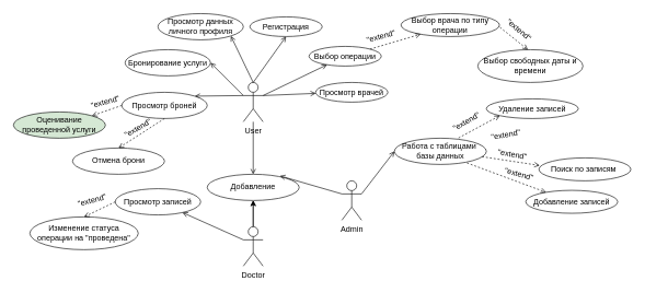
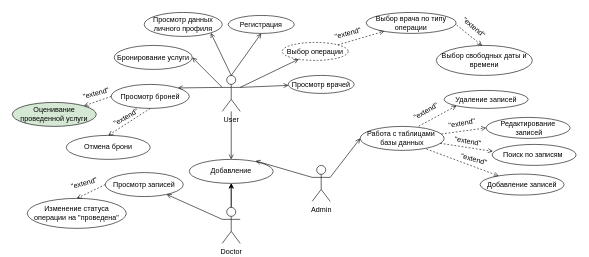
  <mxCell id="0" />
  <mxCell id="1" parent="0" />
  <mxCell id="2" value="User" style="shape=umlActor;verticalLabelPosition=bottom;verticalAlign=top;html=1;outlineConnect=0;" vertex="1" parent="1"><mxGeometry x="370" y="125" width="30" height="60" as="geometry" /></mxCell>
  <mxCell id="3" value="" style="endArrow=open;html=1;rounded=0;endFill=0;entryX=0.5;entryY=1;entryDx=0;entryDy=0;exitX=0.5;exitY=0;exitDx=0;exitDy=0;exitPerimeter=0;" edge="1" parent="1" source="2" target="4"><mxGeometry width="50" height="50" relative="1" as="geometry"><mxPoint x="390" y="115" as="sourcePoint" /><mxPoint x="410" y="65" as="targetPoint" /></mxGeometry></mxCell>
  <mxCell id="4" value="Регистрация" style="ellipse;whiteSpace=wrap;html=1;" vertex="1" parent="1"><mxGeometry x="380" y="25" width="110" height="30" as="geometry" /></mxCell>
  <mxCell id="5" value="" style="endArrow=open;html=1;rounded=0;exitX=0.5;exitY=0;exitDx=0;exitDy=0;exitPerimeter=0;entryX=1;entryY=1;entryDx=0;entryDy=0;endFill=0;" edge="1" parent="1" source="2" target="6"><mxGeometry width="50" height="50" relative="1" as="geometry"><mxPoint x="370" y="115" as="sourcePoint" /><mxPoint x="350" y="65" as="targetPoint" /></mxGeometry></mxCell>
  <mxCell id="6" value="Просмотр данных личного профиля" style="ellipse;whiteSpace=wrap;html=1;" vertex="1" parent="1"><mxGeometry x="240" y="20" width="130" height="40" as="geometry" /></mxCell>
  <mxCell id="7" value="" style="endArrow=open;html=1;rounded=0;entryX=1;entryY=0.5;entryDx=0;entryDy=0;exitX=0;exitY=0.333;exitDx=0;exitDy=0;exitPerimeter=0;endFill=0;" edge="1" parent="1" source="2" target="8"><mxGeometry width="50" height="50" relative="1" as="geometry"><mxPoint x="360" y="125" as="sourcePoint" /><mxPoint x="320" y="105" as="targetPoint" /></mxGeometry></mxCell>
  <mxCell id="8" value="Бронирование услуги" style="ellipse;whiteSpace=wrap;html=1;" vertex="1" parent="1"><mxGeometry x="190" y="75" width="130" height="40" as="geometry" /></mxCell>
  <mxCell id="9" value="" style="endArrow=open;html=1;rounded=0;endFill=0;exitX=1;exitY=0.333;exitDx=0;exitDy=0;exitPerimeter=0;" edge="1" parent="1" source="2" target="10"><mxGeometry width="50" height="50" relative="1" as="geometry"><mxPoint x="400" y="125" as="sourcePoint" /><mxPoint x="460" y="85" as="targetPoint" /></mxGeometry></mxCell>
- <mxCell id="10" value="Выбор операции" style="ellipse;whiteSpace=wrap;html=1;" vertex="1" parent="1"><mxGeometry x="470" y="70" width="110" height="30" as="geometry" /></mxCell>
+ <mxCell id="10" value="Выбор операции" style="ellipse;whiteSpace=wrap;html=1;dashed=1;" vertex="1" parent="1"><mxGeometry x="470" y="70" width="110" height="30" as="geometry" /></mxCell>
  <mxCell id="11" value="" style="endArrow=open;html=1;rounded=0;entryX=1;entryY=0;entryDx=0;entryDy=0;exitX=0;exitY=0.333;exitDx=0;exitDy=0;exitPerimeter=0;endFill=0;" edge="1" parent="1" source="2" target="12"><mxGeometry width="50" height="50" relative="1" as="geometry"><mxPoint x="370" y="150" as="sourcePoint" /><mxPoint x="310" y="150" as="targetPoint" /></mxGeometry></mxCell>
  <mxCell id="12" value="Просмотр броней" style="ellipse;whiteSpace=wrap;html=1;" vertex="1" parent="1"><mxGeometry x="185" y="140" width="130" height="40" as="geometry" /></mxCell>
  <mxCell id="13" value="Изменение статуса&lt;br&gt;операции на &quot;проведена&quot;" style="ellipse;whiteSpace=wrap;html=1;" vertex="1" parent="1"><mxGeometry x="45" y="330" width="165" height="50" as="geometry" /></mxCell>
  <mxCell id="14" value="&lt;font style=&quot;font-size: 12px;&quot;&gt;Оценивание&lt;br&gt;проведенной услуги&lt;/font&gt;" style="ellipse;whiteSpace=wrap;html=1;fillColor=#d5e8d4;" vertex="1" parent="1"><mxGeometry x="20" y="170" width="140" height="40" as="geometry" /></mxCell>
  <mxCell id="15" value="Выбор врача по типу операции" style="ellipse;whiteSpace=wrap;html=1;" vertex="1" parent="1"><mxGeometry x="610" y="20" width="150" height="35" as="geometry" /></mxCell>
  <mxCell id="16" value="Выбор свободных даты и времени" style="ellipse;whiteSpace=wrap;html=1;" vertex="1" parent="1"><mxGeometry x="727" y="75" width="160" height="50" as="geometry" /></mxCell>
  <mxCell id="17" value="" style="endArrow=open;html=1;rounded=0;exitX=1;exitY=0.333;exitDx=0;exitDy=0;exitPerimeter=0;endFill=0;" edge="1" parent="1" source="2" target="18"><mxGeometry width="50" height="50" relative="1" as="geometry"><mxPoint x="420" y="130" as="sourcePoint" /><mxPoint x="480" y="120" as="targetPoint" /></mxGeometry></mxCell>
  <mxCell id="18" value="Просмотр врачей" style="ellipse;whiteSpace=wrap;html=1;" vertex="1" parent="1"><mxGeometry x="480" y="125" width="110" height="30" as="geometry" /></mxCell>
  <mxCell id="19" value="" style="endArrow=open;html=1;rounded=0;fontSize=12;entryX=0.5;entryY=0;entryDx=0;entryDy=0;endFill=0;" edge="1" parent="1" source="2" target="20"><mxGeometry width="50" height="50" relative="1" as="geometry"><mxPoint x="380" y="210" as="sourcePoint" /><mxPoint x="380" y="260" as="targetPoint" /></mxGeometry></mxCell>
  <mxCell id="20" value="Добавление" style="ellipse;whiteSpace=wrap;html=1;" vertex="1" parent="1"><mxGeometry x="315" y="265" width="140" height="40" as="geometry" /></mxCell>
  <mxCell id="21" value="Admin" style="shape=umlActor;verticalLabelPosition=bottom;verticalAlign=top;html=1;outlineConnect=0;fontSize=12;" vertex="1" parent="1"><mxGeometry x="520" y="275" width="30" height="60" as="geometry" /></mxCell>
  <mxCell id="22" value="" style="endArrow=open;html=1;rounded=0;fontSize=12;entryX=0.791;entryY=0.062;entryDx=0;entryDy=0;entryPerimeter=0;exitX=0;exitY=0.333;exitDx=0;exitDy=0;exitPerimeter=0;endFill=0;" edge="1" parent="1" source="21" target="20"><mxGeometry width="50" height="50" relative="1" as="geometry"><mxPoint x="509" y="250" as="sourcePoint" /><mxPoint x="439" y="270" as="targetPoint" /></mxGeometry></mxCell>
  <mxCell id="23" value="" style="endArrow=open;html=1;rounded=0;fontSize=12;exitX=1;exitY=0.333;exitDx=0;exitDy=0;exitPerimeter=0;entryX=0;entryY=0.5;entryDx=0;entryDy=0;endFill=0;" edge="1" parent="1" source="21" target="24"><mxGeometry width="50" height="50" relative="1" as="geometry"><mxPoint x="560" y="240" as="sourcePoint" /><mxPoint x="590" y="230" as="targetPoint" /></mxGeometry></mxCell>
  <mxCell id="24" value="Работа с таблицами&amp;nbsp;&lt;br&gt;базы данных" style="ellipse;whiteSpace=wrap;html=1;" vertex="1" parent="1"><mxGeometry x="600" y="210" width="140" height="40" as="geometry" /></mxCell>
  <mxCell id="25" value="Удаление записей" style="ellipse;whiteSpace=wrap;html=1;" vertex="1" parent="1"><mxGeometry x="740" y="150" width="140" height="30" as="geometry" /></mxCell>
+ <mxCell id="26" value="Редактирование&lt;br&gt;&amp;nbsp;записей" style="ellipse;whiteSpace=wrap;html=1;" vertex="1" parent="1"><mxGeometry x="810" y="195" width="140" height="35" as="geometry" /></mxCell>
  <mxCell id="27" value="Поиск по записям&amp;nbsp;" style="ellipse;whiteSpace=wrap;html=1;" vertex="1" parent="1"><mxGeometry x="820" y="240" width="140" height="35" as="geometry" /></mxCell>
  <mxCell id="28" value="Добавление записей" style="ellipse;whiteSpace=wrap;html=1;" vertex="1" parent="1"><mxGeometry x="800" y="289.5" width="140" height="35" as="geometry" /></mxCell>
  <mxCell id="29" value="" style="edgeStyle=orthogonalEdgeStyle;rounded=0;orthogonalLoop=1;jettySize=auto;html=1;fontSize=12;endArrow=open;endFill=0;" edge="1" parent="1" source="30" target="20"><mxGeometry relative="1" as="geometry" /></mxCell>
  <mxCell id="30" value="Doctor" style="shape=umlActor;verticalLabelPosition=bottom;verticalAlign=top;html=1;outlineConnect=0;fontSize=12;" vertex="1" parent="1"><mxGeometry x="370" y="345" width="30" height="60" as="geometry" /></mxCell>
  <mxCell id="31" value="" style="endArrow=classic;html=1;rounded=0;fontSize=12;entryX=0.5;entryY=1;entryDx=0;entryDy=0;" edge="1" parent="1" target="20"><mxGeometry width="50" height="50" relative="1" as="geometry"><mxPoint x="385" y="345" as="sourcePoint" /><mxPoint x="380" y="320" as="targetPoint" /></mxGeometry></mxCell>
  <mxCell id="32" value="" style="endArrow=open;html=1;rounded=0;fontSize=12;exitX=0;exitY=0.333;exitDx=0;exitDy=0;exitPerimeter=0;endFill=0;" edge="1" parent="1" source="30" target="33"><mxGeometry width="50" height="50" relative="1" as="geometry"><mxPoint x="330" y="370" as="sourcePoint" /><mxPoint x="290" y="350" as="targetPoint" /></mxGeometry></mxCell>
  <mxCell id="33" value="Просмотр записей" style="ellipse;whiteSpace=wrap;html=1;" vertex="1" parent="1"><mxGeometry x="175" y="287" width="130" height="40" as="geometry" /></mxCell>
  <mxCell id="34" value="Отмена брони" style="ellipse;whiteSpace=wrap;html=1;" vertex="1" parent="1"><mxGeometry x="110" y="225" width="140" height="40" as="geometry" /></mxCell>
  <mxCell id="35" value="&quot;extend&quot;" style="text;html=1;strokeColor=none;fillColor=none;align=center;verticalAlign=middle;whiteSpace=wrap;rounded=0;fontSize=12;rotation=-15;" vertex="1" parent="1"><mxGeometry x="130" y="140" width="60" height="30" as="geometry" /></mxCell>
  <mxCell id="36" value="&quot;extend&quot;" style="text;html=1;strokeColor=none;fillColor=none;align=center;verticalAlign=middle;whiteSpace=wrap;rounded=0;fontSize=12;rotation=-30;" vertex="1" parent="1"><mxGeometry x="180" y="180" width="60" height="30" as="geometry" /></mxCell>
  <mxCell id="37" value="&quot;extend&quot;" style="text;html=1;strokeColor=none;fillColor=none;align=center;verticalAlign=middle;whiteSpace=wrap;rounded=0;fontSize=12;rotation=-15;" vertex="1" parent="1"><mxGeometry x="110" y="289.5" width="60" height="30" as="geometry" /></mxCell>
  <mxCell id="38" value="" style="endArrow=open;dashed=1;html=1;rounded=0;fontSize=12;exitX=0;exitY=0.5;exitDx=0;exitDy=0;endFill=0;entryX=0.5;entryY=0;entryDx=0;entryDy=0;" edge="1" parent="1" source="33" target="13"><mxGeometry width="50" height="50" relative="1" as="geometry"><mxPoint x="230" y="405" as="sourcePoint" /><mxPoint x="180" y="330" as="targetPoint" /></mxGeometry></mxCell>
  <mxCell id="39" value="" style="endArrow=open;dashed=1;html=1;rounded=0;fontSize=12;endFill=0;entryX=0.5;entryY=0;entryDx=0;entryDy=0;" edge="1" parent="1" target="34"><mxGeometry width="50" height="50" relative="1" as="geometry"><mxPoint x="250" y="180" as="sourcePoint" /><mxPoint x="210" y="210" as="targetPoint" /></mxGeometry></mxCell>
  <mxCell id="40" value="" style="endArrow=open;dashed=1;html=1;rounded=0;fontSize=12;endFill=0;entryX=1;entryY=0;entryDx=0;entryDy=0;exitX=0;exitY=0.5;exitDx=0;exitDy=0;" edge="1" parent="1" source="12" target="14"><mxGeometry width="50" height="50" relative="1" as="geometry"><mxPoint x="210" y="240" as="sourcePoint" /><mxPoint x="260" y="190" as="targetPoint" /></mxGeometry></mxCell>
  <mxCell id="41" value="" style="endArrow=open;dashed=1;html=1;rounded=0;fontSize=12;endFill=0;entryX=0.2;entryY=0.897;entryDx=0;entryDy=0;entryPerimeter=0;" edge="1" parent="1" source="10" target="15"><mxGeometry width="50" height="50" relative="1" as="geometry"><mxPoint x="540" y="210" as="sourcePoint" /><mxPoint x="590" y="160" as="targetPoint" /></mxGeometry></mxCell>
  <mxCell id="42" value="&quot;extend&quot;" style="text;html=1;strokeColor=none;fillColor=none;align=center;verticalAlign=middle;whiteSpace=wrap;rounded=0;fontSize=12;rotation=-15;" vertex="1" parent="1"><mxGeometry x="550" y="40" width="60" height="30" as="geometry" /></mxCell>
  <mxCell id="43" style="edgeStyle=orthogonalEdgeStyle;rounded=0;orthogonalLoop=1;jettySize=auto;html=1;exitX=0.5;exitY=1;exitDx=0;exitDy=0;fontSize=12;endArrow=open;endFill=0;" edge="1" parent="1" source="15" target="15"><mxGeometry relative="1" as="geometry" /></mxCell>
  <mxCell id="44" value="" style="endArrow=open;dashed=1;html=1;rounded=0;fontSize=12;endFill=0;exitX=1.005;exitY=0.599;exitDx=0;exitDy=0;exitPerimeter=0;entryX=0.476;entryY=0.001;entryDx=0;entryDy=0;entryPerimeter=0;" edge="1" parent="1" source="15" target="16"><mxGeometry width="50" height="50" relative="1" as="geometry"><mxPoint x="790" y="90" as="sourcePoint" /><mxPoint x="840" y="40" as="targetPoint" /></mxGeometry></mxCell>
  <mxCell id="45" value="&quot;extend&quot;" style="text;html=1;strokeColor=none;fillColor=none;align=center;verticalAlign=middle;whiteSpace=wrap;rounded=0;fontSize=12;rotation=40;" vertex="1" parent="1"><mxGeometry x="760" y="30" width="60" height="30" as="geometry" /></mxCell>
  <mxCell id="46" value="" style="endArrow=open;dashed=1;html=1;rounded=0;fontSize=12;endFill=0;entryX=0;entryY=1;entryDx=0;entryDy=0;exitX=0.697;exitY=-0.009;exitDx=0;exitDy=0;exitPerimeter=0;" edge="1" parent="1" source="24" target="25"><mxGeometry width="50" height="50" relative="1" as="geometry"><mxPoint x="550" y="310" as="sourcePoint" /><mxPoint x="600" y="260" as="targetPoint" /></mxGeometry></mxCell>
+ <mxCell id="47" value="" style="endArrow=open;dashed=1;html=1;rounded=0;fontSize=12;endFill=0;entryX=0;entryY=0.5;entryDx=0;entryDy=0;exitX=0.968;exitY=0.316;exitDx=0;exitDy=0;exitPerimeter=0;" edge="1" parent="1" source="24" target="26"><mxGeometry width="50" height="50" relative="1" as="geometry"><mxPoint x="730" y="230" as="sourcePoint" /><mxPoint x="780" y="180" as="targetPoint" /></mxGeometry></mxCell>
  <mxCell id="48" value="" style="endArrow=open;dashed=1;html=1;rounded=0;fontSize=12;endFill=0;entryX=0.008;entryY=0.331;entryDx=0;entryDy=0;entryPerimeter=0;exitX=0.953;exitY=0.705;exitDx=0;exitDy=0;exitPerimeter=0;" edge="1" parent="1" source="24" target="27"><mxGeometry width="50" height="50" relative="1" as="geometry"><mxPoint x="730" y="230" as="sourcePoint" /><mxPoint x="780" y="180" as="targetPoint" /></mxGeometry></mxCell>
  <mxCell id="49" value="" style="endArrow=open;dashed=1;html=1;rounded=0;fontSize=12;exitX=0.789;exitY=0.943;exitDx=0;exitDy=0;exitPerimeter=0;endFill=0;" edge="1" parent="1" source="24" target="28"><mxGeometry width="50" height="50" relative="1" as="geometry"><mxPoint x="730" y="230" as="sourcePoint" /><mxPoint x="780" y="180" as="targetPoint" /></mxGeometry></mxCell>
  <mxCell id="50" value="&quot;extend&quot;" style="text;html=1;strokeColor=none;fillColor=none;align=center;verticalAlign=middle;whiteSpace=wrap;rounded=0;fontSize=12;rotation=-30;" vertex="1" parent="1"><mxGeometry x="680" y="170" width="60" height="30" as="geometry" /></mxCell>
  <mxCell id="51" value="&quot;extend&quot;" style="text;html=1;strokeColor=none;fillColor=none;align=center;verticalAlign=middle;whiteSpace=wrap;rounded=0;fontSize=12;rotation=-10;" vertex="1" parent="1"><mxGeometry x="740" y="190" width="60" height="30" as="geometry" /></mxCell>
  <mxCell id="52" value="&quot;extend&quot;" style="text;html=1;strokeColor=none;fillColor=none;align=center;verticalAlign=middle;whiteSpace=wrap;rounded=0;fontSize=12;rotation=10;" vertex="1" parent="1"><mxGeometry x="750" y="220" width="60" height="30" as="geometry" /></mxCell>
  <mxCell id="53" value="&quot;extend&quot;" style="text;html=1;strokeColor=none;fillColor=none;align=center;verticalAlign=middle;whiteSpace=wrap;rounded=0;fontSize=12;rotation=15;" vertex="1" parent="1"><mxGeometry x="760" y="250" width="60" height="30" as="geometry" /></mxCell>
